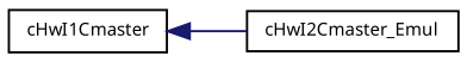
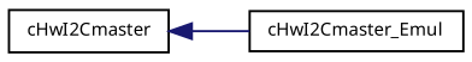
  digraph {
    rankdir=LR
    node [color=black fillcolor=white fontname=Sans fontsize=8 shape=record style=filled]
-   n1 [height=0.2 label=cHwI1Cmaster width=0.4]
+   n1 [height=0.2 label=cHwI2Cmaster width=0.4]
    n2 [height=0.2 label=cHwI2Cmaster_Emul width=0.4]
    n1 -> n2 [color=midnightblue dir=back fontname=Sans fontsize=8 labelfontname=Sans labelfontsize=8 style=solid]
  }
